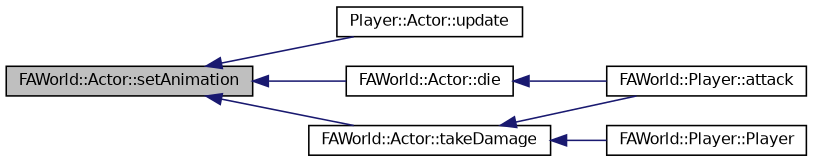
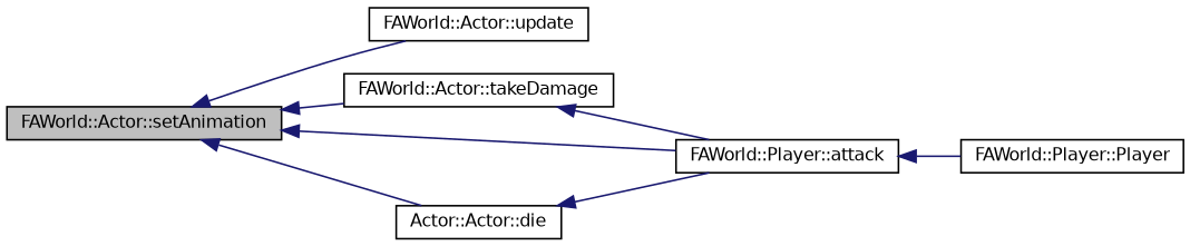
  digraph {
    rankdir=LR
    node [color=black fillcolor=white fontname=Helvetica fontsize=10 shape=record style=filled]
    edge [color=midnightblue dir=back fontname=Helvetica fontsize=10 labelfontname=Helvetica labelfontsize=10 style=solid]
    n1 [fillcolor=grey75 fontcolor=black height=0.2 label="FAWorld::Actor::setAnimation" width=0.4]
-   n2 [height=0.2 label="Player::Actor::update" width=0.4]
+   n2 [height=0.2 label="FAWorld::Actor::update" width=0.4]
    n3 [height=0.2 label="FAWorld::Actor::takeDamage" width=0.4]
    n4 [height=0.2 label="FAWorld::Player::attack" width=0.4]
-   n5 [height=0.2 label="FAWorld::Actor::die" width=0.4]
+   n5 [height=0.2 label="Actor::Actor::die" width=0.4]
    n6 [height=0.2 label="FAWorld::Player::Player" width=0.4]
    n1 -> n2
    n1 -> n3
+   n1 -> n4
    n1 -> n5
    n3 -> n4
-   n3 -> n6
+   n4 -> n6
    n5 -> n4
  }
